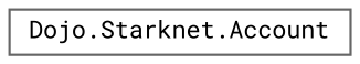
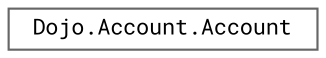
  digraph {
    rankdir=LR
    fontname="Roboto Mono"
-   n1 [color=grey40 fillcolor=white fontname="Roboto Mono" fontsize=10 height=0.2 label="Dojo.Starknet.Account" shape=box style=filled width=0.4]
+   n1 [color=grey40 fillcolor=white fontname="Roboto Mono" fontsize=10 height=0.2 label="Dojo.Account.Account" shape=box style=filled width=0.4]
  }
